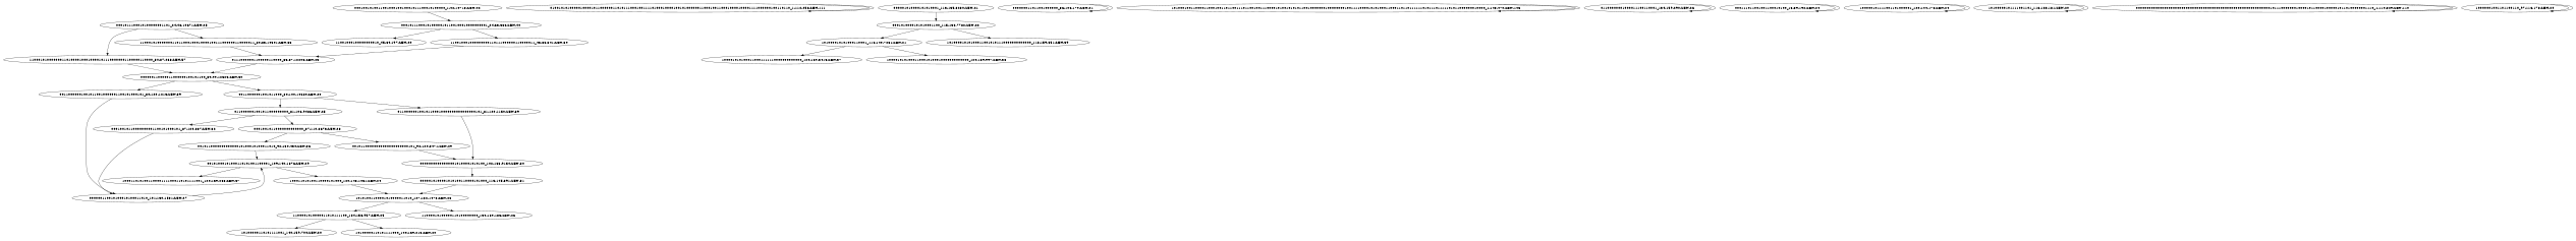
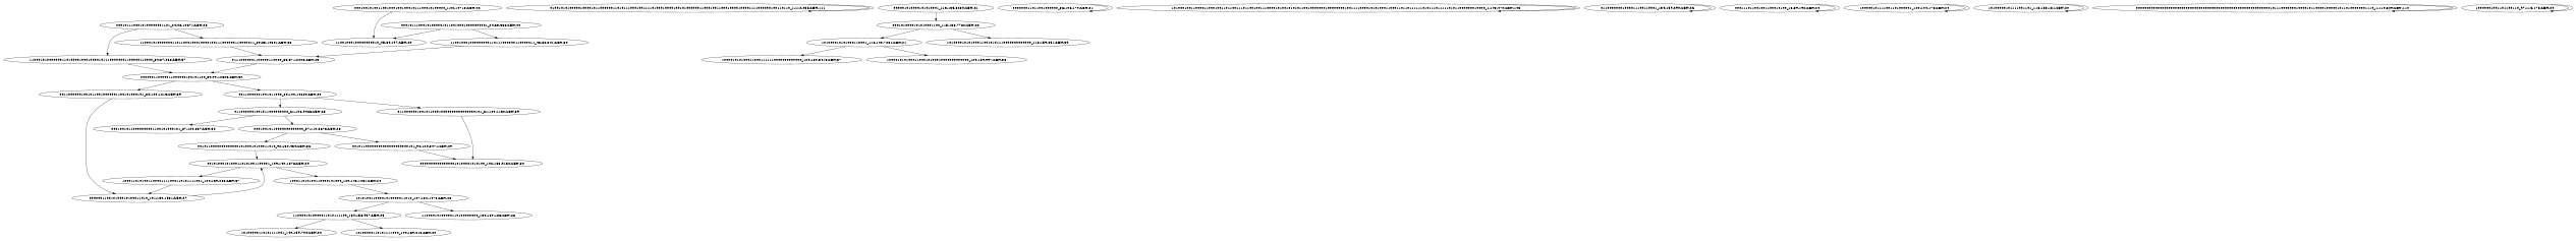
  digraph {
    "1100001010000011010111100_134-158:957-LEN:25"
    "10100000110101111001_140-159:700-LEN:20"
    "10100000110101111000_140-159:215-LEN:20"
    "00101000101000110101001100001_109-140:1876-LEN:29"
    "100011010100110000101000_120-145:1451-LEN:24"
    "1000110101001100001111000110101111001_120-159:268-LEN:37"
    "10101001100001010000011010_127-152:1478-LEN:26"
    "11000010100000110100000000_134-159:185-LEN:26"
    "01110000001100000110000_65-87:12203-LEN:23"
    "000000110000011000000100101100_69-99:12525-LEN:30"
    "001100000010010110010000001100101000101_80-120:1213-LEN:39"
    "00110000001001011000_80-100:10680-LEN:20"
    "000000110010100010100011010_101-130:1531-LEN:27"
    "0110000001001011000000000_81-106:9486-LEN:25"
    "011000000100101100010000000000000000101_81-120:1150-LEN:39"
    "010010101000001000010110000001101011100010011110100010000100101000000110001001100010000100001111000000100110110_1-112:256-LEN:111"
    "101000010101000110001_118-140:7261-LEN:21"
    "1000010101000110001111110000000000000_120-159:5415-LEN:37"
    "10000101010001100010100010000000000000_120-159:997-LEN:38"
    "00010010110000000000000_87-110:8673-LEN:23"
    "00101100000000000000000000101_92-120:8471-LEN:29"
    "001011000000000000010100010100011010_92-130:430-LEN:36"
    "000000000000000010100001010100_102-133:9154-LEN:30"
-   "0000010100001010100110000101000_113-145:391-LEN:31"
    "000001010000101010001_113-135:8230-LEN:21"
    "0001010000101010001100_115-138:7782-LEN:22"
    "101000010101000110010101110000000000000_118-159:351-LEN:39"
    "00010010110000000001100101000101_87-120:387-LEN:32"
    "0001011100010100000001101_24-48:10671-LEN:25"
    "11000101000000011011000100010000100111000000110000011_30-83:10501-LEN:53"
    "110001010000000110100001000100001011100000001100000110000_30-87:268-LEN:57"
    "000000011011001000000_86-106:179-LEN:21"
    "110010001000000000110111000000110000011_45-83:341-LEN:39"
    "1010001001100001100010011011001110110010011100001010010101011001000000010000000010011110000101010001100011011011111101011101111101011000000010000_1-148:470-LEN:145"
    "01100000001000011100110001_134-159:290-LEN:26"
    "000111011001001100010100_16-39:192-LEN:24"
    "000100101001100100010010001011100010100000_1-42:10718-LEN:42"
    "0001011100010100000101100100010000000001_24-63:366-LEN:40"
    "11001000100000000010_45-64:197-LEN:20"
    "100000101111001101000001_120-144:178-LEN:24"
    "10100000101111001101_118-138:181-LEN:20"
    "00000000000000000000000000000000000000000000000000000000000000101110000000100001011000010000010110100000001110_1-110:329-LEN:110"
    "10000001001101100110_97-116:178-LEN:20"
    "1100001010000011010111100_134-158:957-LEN:25" -> "10100000110101111001_140-159:700-LEN:20"
    "1100001010000011010111100_134-158:957-LEN:25" -> "10100000110101111000_140-159:215-LEN:20"
    "00101000101000110101001100001_109-140:1876-LEN:29" -> "100011010100110000101000_120-145:1451-LEN:24"
    "00101000101000110101001100001_109-140:1876-LEN:29" -> "1000110101001100001111000110101111001_120-159:268-LEN:37"
    "100011010100110000101000_120-145:1451-LEN:24" -> "10101001100001010000011010_127-152:1478-LEN:26"
    "10101001100001010000011010_127-152:1478-LEN:26" -> "1100001010000011010111100_134-158:957-LEN:25"
    "10101001100001010000011010_127-152:1478-LEN:26" -> "11000010100000110100000000_134-159:185-LEN:26"
    "01110000001100000110000_65-87:12203-LEN:23" -> "000000110000011000000100101100_69-99:12525-LEN:30"
    "000000110000011000000100101100_69-99:12525-LEN:30" -> "001100000010010110010000001100101000101_80-120:1213-LEN:39"
    "000000110000011000000100101100_69-99:12525-LEN:30" -> "00110000001001011000_80-100:10680-LEN:20"
    "001100000010010110010000001100101000101_80-120:1213-LEN:39" -> "000000110010100010100011010_101-130:1531-LEN:27"
    "00110000001001011000_80-100:10680-LEN:20" -> "0110000001001011000000000_81-106:9486-LEN:25"
    "00110000001001011000_80-100:10680-LEN:20" -> "011000000100101100010000000000000000101_81-120:1150-LEN:39"
    "000000110010100010100011010_101-130:1531-LEN:27" -> "00101000101000110101001100001_109-140:1876-LEN:29"
    "0110000001001011000000000_81-106:9486-LEN:25" -> "00010010110000000000000_87-110:8673-LEN:23"
    "0110000001001011000000000_81-106:9486-LEN:25" -> "00010010110000000001100101000101_87-120:387-LEN:32"
    "011000000100101100010000000000000000101_81-120:1150-LEN:39" -> "000000000000000010100001010100_102-133:9154-LEN:30"
    "010010101000001000010110000001101011100010011110100010000100101000000110001001100010000100001111000000100110110_1-112:256-LEN:111" -> "010010101000001000010110000001101011100010011110100010000100101000000110001001100010000100001111000000100110110_1-112:256-LEN:111"
    "101000010101000110001_118-140:7261-LEN:21" -> "1000010101000110001111110000000000000_120-159:5415-LEN:37"
    "101000010101000110001_118-140:7261-LEN:21" -> "10000101010001100010100010000000000000_120-159:997-LEN:38"
    "00010010110000000000000_87-110:8673-LEN:23" -> "00101100000000000000000000101_92-120:8471-LEN:29"
    "00010010110000000000000_87-110:8673-LEN:23" -> "001011000000000000010100010100011010_92-130:430-LEN:36"
    "00101100000000000000000000101_92-120:8471-LEN:29" -> "000000000000000010100001010100_102-133:9154-LEN:30"
    "001011000000000000010100010100011010_92-130:430-LEN:36" -> "00101000101000110101001100001_109-140:1876-LEN:29"
-   "000000000000000010100001010100_102-133:9154-LEN:30" -> "0000010100001010100110000101000_113-145:391-LEN:31"
-   "0000010100001010100110000101000_113-145:391-LEN:31" -> "10101001100001010000011010_127-152:1478-LEN:26"
    "000001010000101010001_113-135:8230-LEN:21" -> "0001010000101010001100_115-138:7782-LEN:22"
    "0001010000101010001100_115-138:7782-LEN:22" -> "101000010101000110001_118-140:7261-LEN:21"
    "0001010000101010001100_115-138:7782-LEN:22" -> "101000010101000110010101110000000000000_118-159:351-LEN:39"
-   "00010010110000000001100101000101_87-120:387-LEN:32" -> "000000110010100010100011010_101-130:1531-LEN:27"
+   "1000110101001100001111000110101111001_120-159:268-LEN:37" -> "000000110010100010100011010_101-130:1531-LEN:27"
    "0001011100010100000001101_24-48:10671-LEN:25" -> "11000101000000011011000100010000100111000000110000011_30-83:10501-LEN:53"
    "0001011100010100000001101_24-48:10671-LEN:25" -> "110001010000000110100001000100001011100000001100000110000_30-87:268-LEN:57"
    "11000101000000011011000100010000100111000000110000011_30-83:10501-LEN:53" -> "01110000001100000110000_65-87:12203-LEN:23"
    "110001010000000110100001000100001011100000001100000110000_30-87:268-LEN:57" -> "000000110000011000000100101100_69-99:12525-LEN:30"
    "000000011011001000000_86-106:179-LEN:21" -> "000000011011001000000_86-106:179-LEN:21"
    "110010001000000000110111000000110000011_45-83:341-LEN:39" -> "01110000001100000110000_65-87:12203-LEN:23"
    "1010001001100001100010011011001110110010011100001010010101011001000000010000000010011110000101010001100011011011111101011101111101011000000010000_1-148:470-LEN:145" -> "1010001001100001100010011011001110110010011100001010010101011001000000010000000010011110000101010001100011011011111101011101111101011000000010000_1-148:470-LEN:145"
    "01100000001000011100110001_134-159:290-LEN:26" -> "01100000001000011100110001_134-159:290-LEN:26"
    "000111011001001100010100_16-39:192-LEN:24" -> "000111011001001100010100_16-39:192-LEN:24"
-   "000100101001100100010010001011100010100000_1-42:10718-LEN:42" -> "0001011100010100000101100100010000000001_24-63:366-LEN:40"
+   "000100101001100100010010001011100010100000_1-42:10718-LEN:42" -> "11001000100000000010_45-64:197-LEN:20"
    "0001011100010100000101100100010000000001_24-63:366-LEN:40" -> "110010001000000000110111000000110000011_45-83:341-LEN:39"
    "0001011100010100000101100100010000000001_24-63:366-LEN:40" -> "11001000100000000010_45-64:197-LEN:20"
    "100000101111001101000001_120-144:178-LEN:24" -> "100000101111001101000001_120-144:178-LEN:24"
    "10100000101111001101_118-138:181-LEN:20" -> "10100000101111001101_118-138:181-LEN:20"
    "00000000000000000000000000000000000000000000000000000000000000101110000000100001011000010000010110100000001110_1-110:329-LEN:110" -> "00000000000000000000000000000000000000000000000000000000000000101110000000100001011000010000010110100000001110_1-110:329-LEN:110"
    "10000001001101100110_97-116:178-LEN:20" -> "10000001001101100110_97-116:178-LEN:20"
  }
